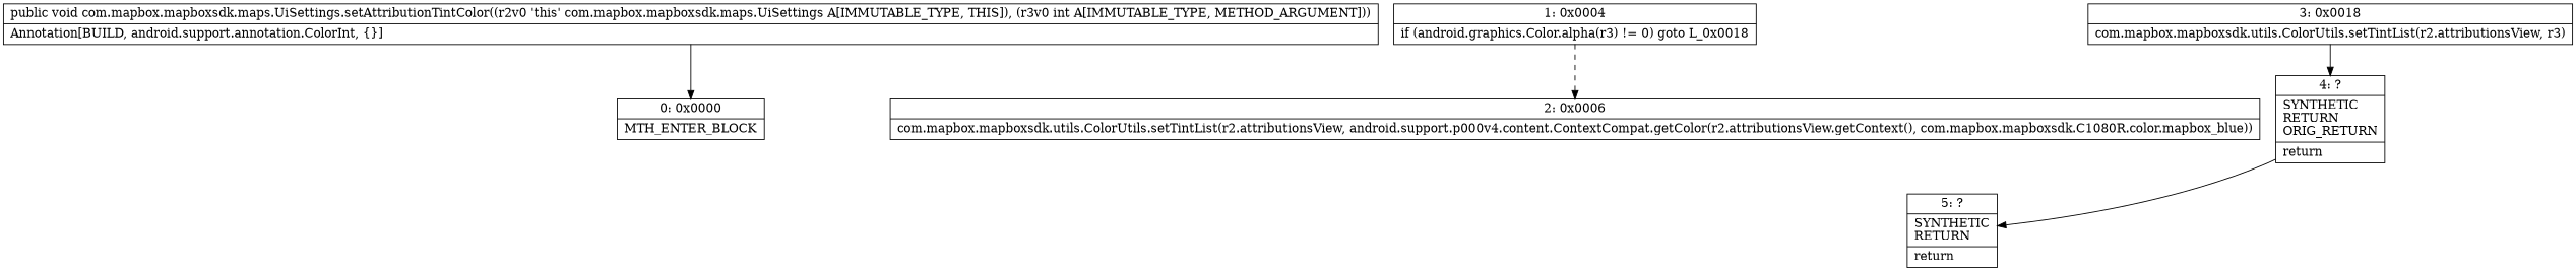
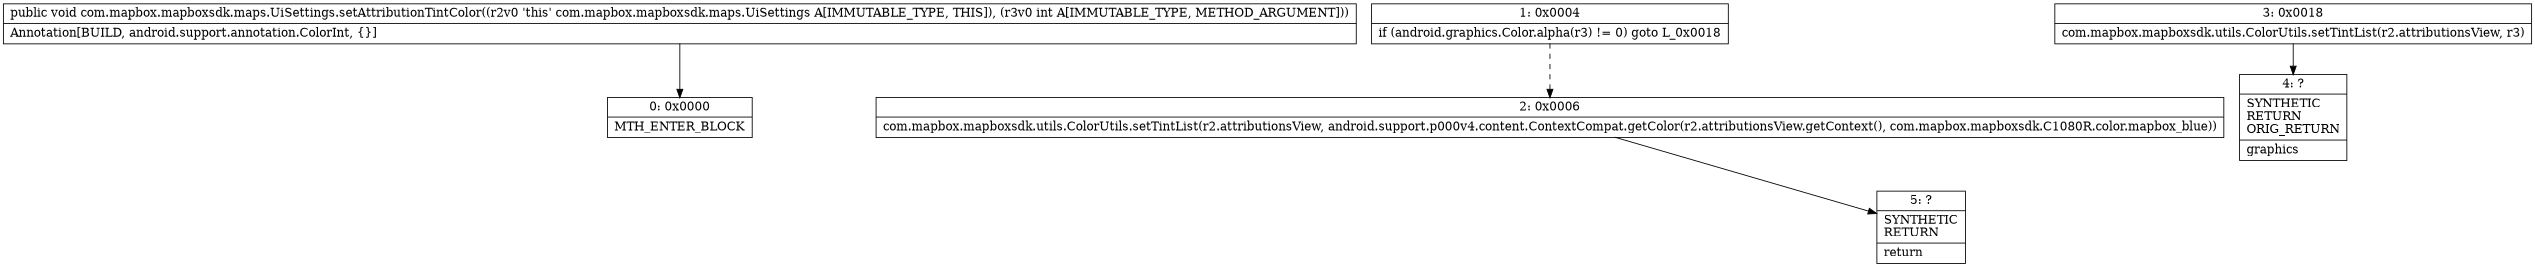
  digraph {
    node [shape=record]
    n1 [label="{0\:\ 0x0000|MTH_ENTER_BLOCK\l}"]
    n2 [label="{1\:\ 0x0004|if (android.graphics.Color.alpha(r3) != 0) goto L_0x0018\l}"]
    n3 [label="{2\:\ 0x0006|com.mapbox.mapboxsdk.utils.ColorUtils.setTintList(r2.attributionsView, android.support.p000v4.content.ContextCompat.getColor(r2.attributionsView.getContext(), com.mapbox.mapboxsdk.C1080R.color.mapbox_blue))\l}"]
    n4 [label="{5\:\ ?|SYNTHETIC\lRETURN\l|return\l}"]
    n5 [label="{3\:\ 0x0018|com.mapbox.mapboxsdk.utils.ColorUtils.setTintList(r2.attributionsView, r3)\l}"]
-   n6 [label="{4\:\ ?|SYNTHETIC\lRETURN\lORIG_RETURN\l|return\l}"]
+   n6 [label="{4\:\ ?|SYNTHETIC\lRETURN\lORIG_RETURN\l|graphics\l}"]
    n7 [label="{public void com.mapbox.mapboxsdk.maps.UiSettings.setAttributionTintColor((r2v0 'this' com.mapbox.mapboxsdk.maps.UiSettings A[IMMUTABLE_TYPE, THIS]), (r3v0 int A[IMMUTABLE_TYPE, METHOD_ARGUMENT]))  | Annotation[BUILD, android.support.annotation.ColorInt, \{\}]\l}"]
    n2 -> n3 [style=dashed]
-   n6 -> n4
+   n3 -> n4
    n5 -> n6
    n7 -> n1
  }
